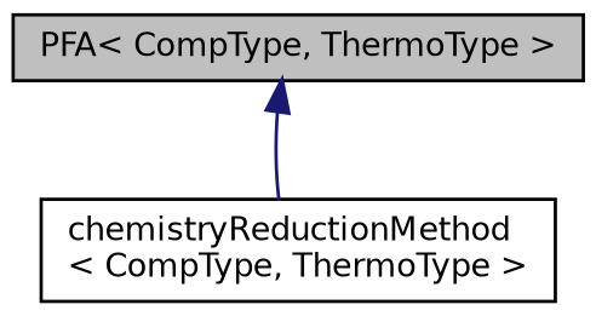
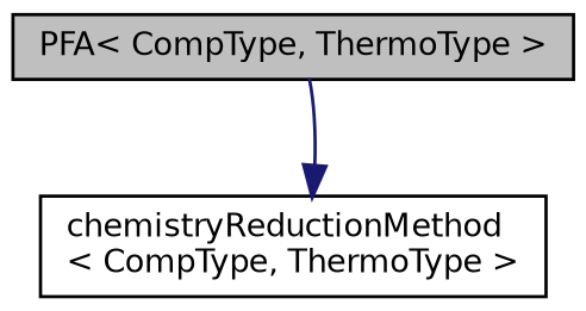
  digraph {
    node [color=black fontname=Helvetica fontsize=10 shape=record]
    n1 [fillcolor=grey75 fontcolor=black height=0.2 label="PFA\< CompType, ThermoType \>" style=filled width=0.4]
    n2 [height=0.2 label="chemistryReductionMethod\l\< CompType, ThermoType \>" width=0.4]
-   n1 -> n2 [color=midnightblue dir=back fontname=Helvetica fontsize=10 labelfontname=Helvetica labelfontsize=10 style=solid]
+   n2 -> n1 [color=midnightblue dir=back fontname=Helvetica fontsize=10 labelfontname=Helvetica labelfontsize=10 style=solid]
  }
